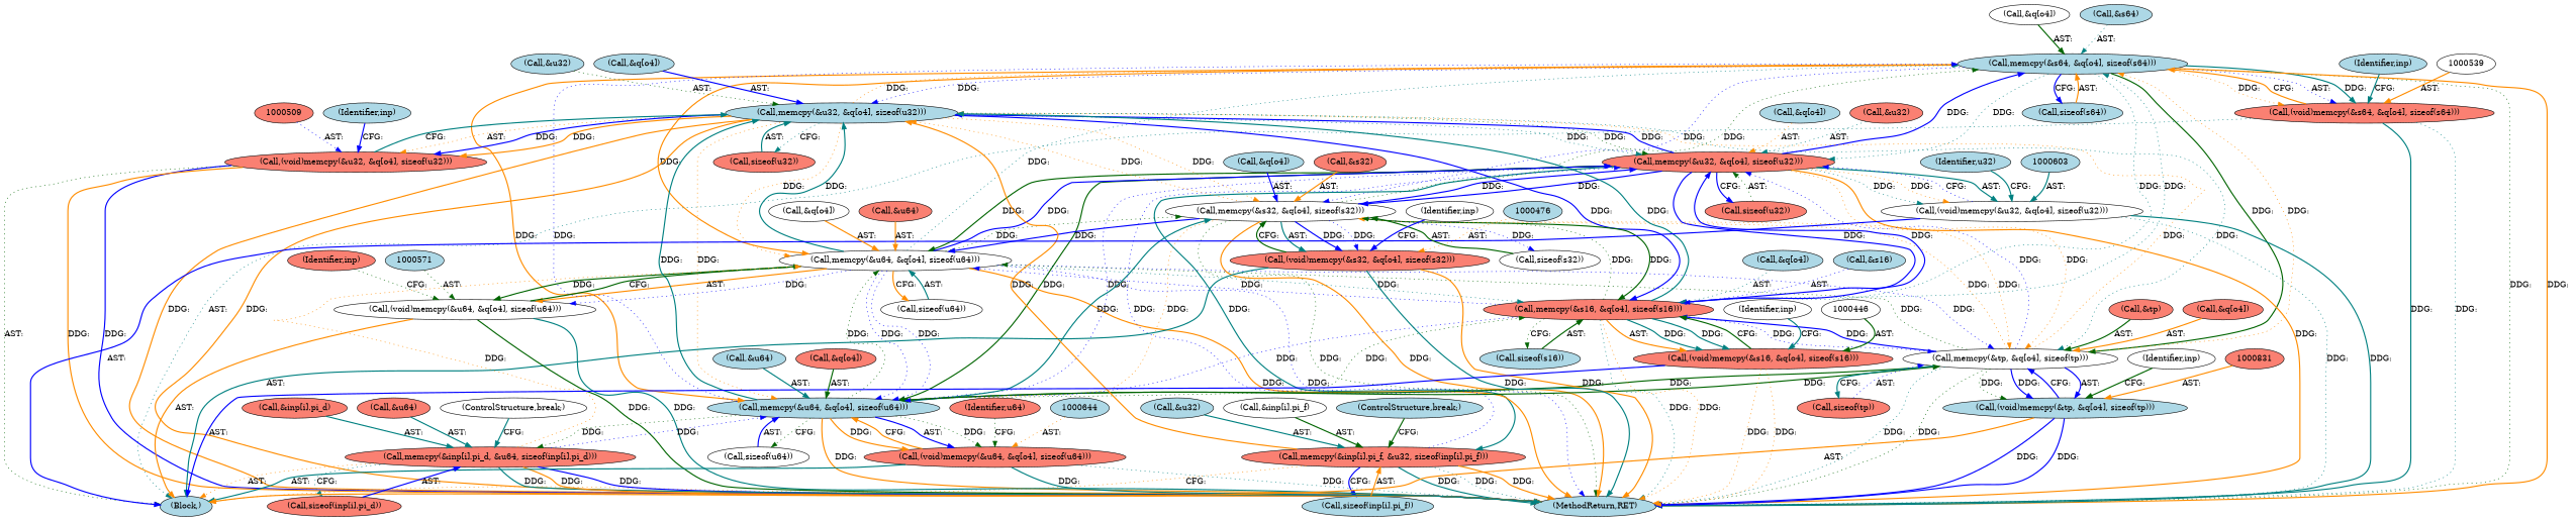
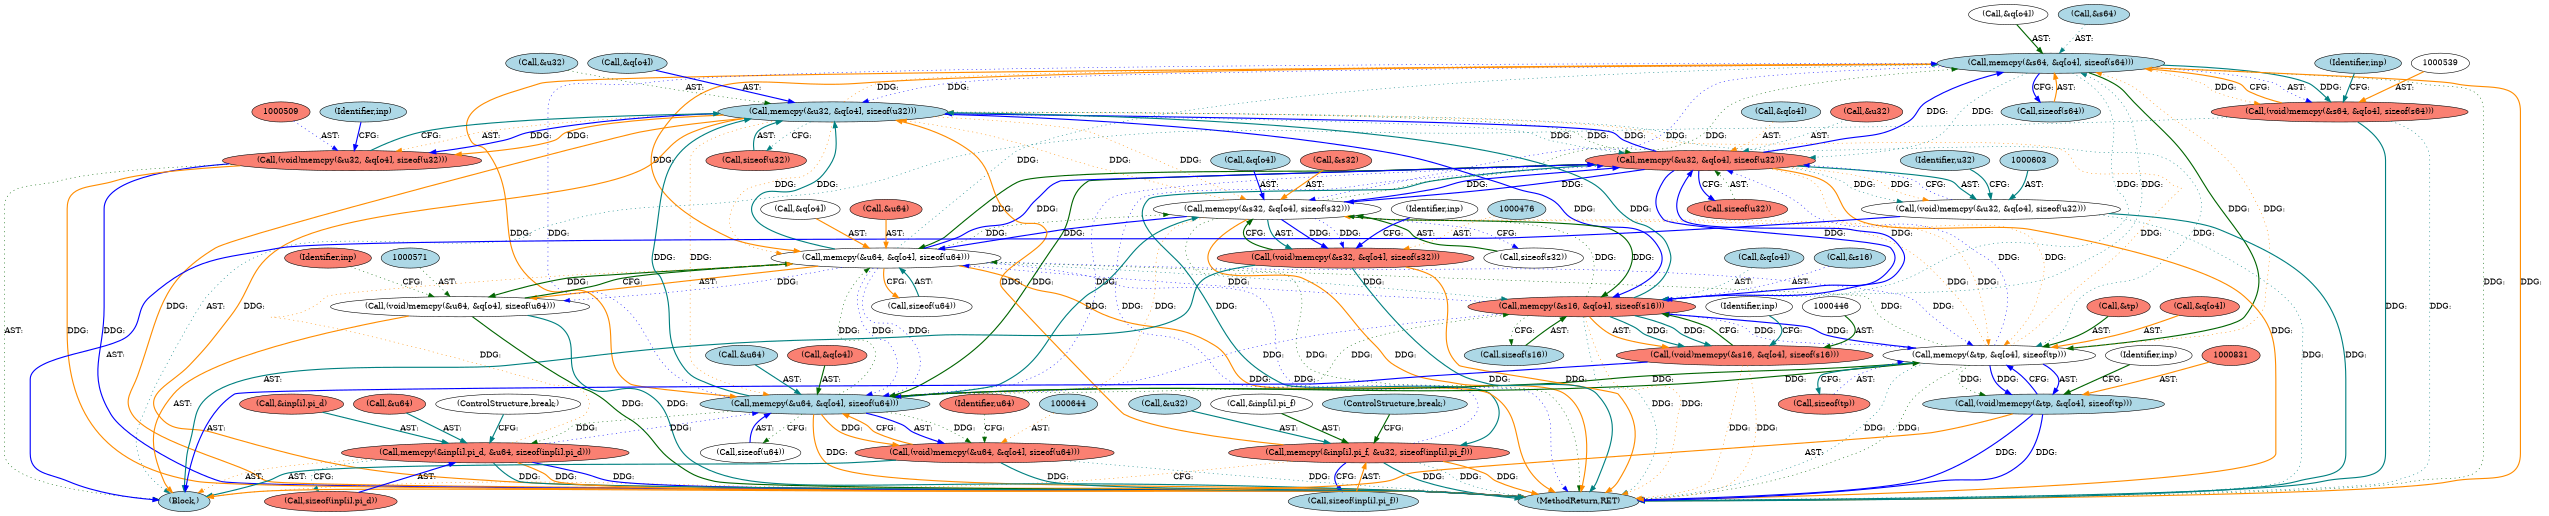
  digraph {
    node [fillcolor=lightblue style=filled]
    edge [color=darkorange style=bold]
    n1 [label="(Call,memcpy(&s64, &q[o4], sizeof(s64)))"]
    n2 [label="(Call,memcpy(&u32, &q[o4], sizeof(u32)))"]
    n3 [fillcolor=salmon label="(Call,memcpy(&u32, &q[o4], sizeof(u32)))"]
    n4 [fillcolor=white label="(Call,memcpy(&s32, &q[o4], sizeof(s32)))"]
    n5 [fillcolor=white label="(Call,memcpy(&u64, &q[o4], sizeof(u64)))"]
    n6 [label="(Call,memcpy(&u64, &q[o4], sizeof(u64)))"]
    n7 [fillcolor=white label="(Call,memcpy(&tp, &q[o4], sizeof(tp)))"]
    n8 [fillcolor=salmon label="(Call,memcpy(&s16, &q[o4], sizeof(s16)))"]
    n9 [fillcolor=salmon label="(Call,(void)memcpy(&s64, &q[o4], sizeof(s64)))"]
    n10 [label="(Call,sizeof(s64))"]
    n11 [label="(MethodReturn,RET)"]
    n12 [fillcolor=salmon label="(Call,(void)memcpy(&u32, &q[o4], sizeof(u32)))"]
    n13 [fillcolor=salmon label="(Call,sizeof(u32))"]
    n14 [fillcolor=salmon label="(Call,memcpy(&inp[i].pi_f, &u32, sizeof(inp[i].pi_f)))"]
    n15 [fillcolor=white label="(Call,(void)memcpy(&u32, &q[o4], sizeof(u32)))"]
    n16 [fillcolor=salmon label="(Call,sizeof(u32))"]
    n17 [fillcolor=salmon label="(Call,(void)memcpy(&s32, &q[o4], sizeof(s32)))"]
    n18 [fillcolor=white label="(Call,sizeof(s32))"]
    n19 [fillcolor=white label="(Call,(void)memcpy(&u64, &q[o4], sizeof(u64)))"]
    n20 [fillcolor=white label="(Call,sizeof(u64))"]
    n21 [fillcolor=salmon label="(Call,memcpy(&inp[i].pi_d, &u64, sizeof(inp[i].pi_d)))"]
    n22 [fillcolor=salmon label="(Call,(void)memcpy(&u64, &q[o4], sizeof(u64)))"]
    n23 [fillcolor=white label="(Call,sizeof(u64))"]
    n24 [label="(Call,(void)memcpy(&tp, &q[o4], sizeof(tp)))"]
    n25 [fillcolor=salmon label="(Call,sizeof(tp))"]
    n26 [fillcolor=salmon label="(Call,(void)memcpy(&s16, &q[o4], sizeof(s16)))"]
    n27 [label="(Call,sizeof(s16))"]
    n28 [label="(Block,)"]
    n29 [label="(Call,sizeof(inp[i].pi_f))"]
    n30 [fillcolor=salmon label="(Call,sizeof(inp[i].pi_d))"]
    n31 [fillcolor=salmon label="(Call,&u64)"]
    n32 [fillcolor=white label="(Identifier,inp)"]
    n33 [fillcolor=white label="(Call,&q[o4])"]
    n34 [label="(Identifier,u32)"]
    n35 [fillcolor=white label="(Call,&q[o4])"]
    n36 [label="(Call,&u32)"]
    n37 [fillcolor=salmon label="(Call,&tp)"]
    n38 [fillcolor=salmon label="(Call,&u64)"]
    n39 [label="(Call,&u64)"]
    n40 [fillcolor=white label="(Identifier,inp)"]
    n41 [fillcolor=white label="(ControlStructure,break;)"]
    n42 [label="(Call,&q[o4])"]
    n43 [label="(Identifier,inp)"]
    n44 [fillcolor=salmon label="(Identifier,u64)"]
    n45 [fillcolor=salmon label="(Call,&q[o4])"]
    n46 [fillcolor=salmon label="(Call,&s32)"]
    n47 [label="(Call,&u32)"]
    n48 [fillcolor=white label="(Call,&inp[i].pi_f)"]
    n49 [fillcolor=white label="(Identifier,inp)"]
    n50 [label="(Identifier,inp)"]
    n51 [label="(Call,&q[o4])"]
    n52 [label="(ControlStructure,break;)"]
    n53 [fillcolor=salmon label="(Call,&inp[i].pi_d)"]
    n54 [label="(Call,&q[o4])"]
    n55 [fillcolor=salmon label="(Call,&u32)"]
    n56 [fillcolor=salmon label="(Call,&q[o4])"]
    n57 [fillcolor=salmon label="(Identifier,inp)"]
    n58 [label="(Call,&s64)"]
    n59 [label="(Call,&q[o4])"]
    n60 [label="(Call,&s16)"]
    1000446 [fillcolor=white]
    1000476
    1000509 [fillcolor=salmon]
    1000539 [fillcolor=white]
    1000571
    1000603
    1000644
    1000831 [fillcolor=salmon]
    n1 -> n2 [color=blue label="DDG: " style=dotted]
    n1 -> n3 [color=teal label="DDG: " style=dotted]
    n1 -> n4 [color=blue label="DDG: " style=dotted]
    n1 -> n5 [label="DDG: "]
    n1 -> n6 [label="DDG: "]
    n1 -> n7 [color=darkgreen label="DDG: "]
    n1 -> n8 [color=teal label="DDG: " style=dotted]
    n1 -> n9 [color=blue label="AST: " style=dotted]
    n1 -> n9 [color=teal label="DDG: "]
    n1 -> n9 [label="DDG: " style=dotted]
    n1 -> n10 [color=blue label="CFG: "]
    n1 -> n11 [color=darkgreen label="DDG: " style=dotted]
    n1 -> n11 [label="DDG: "]
    n2 -> n1 [label="DDG: " style=dotted]
    n2 -> n3 [color=teal label="DDG: " style=dotted]
    n2 -> n3 [color=darkgreen label="DDG: " style=dotted]
    n2 -> n4 [label="DDG: " style=dotted]
    n2 -> n5 [label="DDG: " style=dotted]
    n2 -> n6 [label="DDG: " style=dotted]
    n2 -> n7 [color=teal label="DDG: " style=dotted]
    n2 -> n8 [color=blue label="DDG: "]
    n2 -> n11 [label="DDG: "]
    n2 -> n11 [label="DDG: "]
    n2 -> n12 [label="AST: " style=dotted]
    n2 -> n12 [color=blue label="DDG: "]
    n2 -> n12 [label="DDG: "]
    n2 -> n13 [color=teal label="CFG: " style=dotted]
    n3 -> n1 [color=blue label="DDG: "]
    n3 -> n2 [color=blue label="DDG: "]
    n3 -> n4 [color=blue label="DDG: "]
    n3 -> n5 [color=darkgreen label="DDG: "]
    n3 -> n6 [color=darkgreen label="DDG: "]
    n3 -> n7 [label="DDG: " style=dotted]
    n3 -> n8 [color=blue label="DDG: "]
    n3 -> n11 [label="DDG: "]
    n3 -> n14 [color=teal label="DDG: "]
    n3 -> n15 [color=teal label="AST: "]
    n3 -> n15 [color=teal label="DDG: " style=dotted]
    n3 -> n15 [label="DDG: " style=dotted]
    n3 -> n16 [color=blue label="CFG: "]
    n4 -> n1 [color=darkgreen label="DDG: " style=dotted]
    n4 -> n2 [label="DDG: " style=dotted]
    n4 -> n3 [color=blue label="DDG: "]
    n4 -> n5 [color=blue label="DDG: "]
    n4 -> n6 [label="DDG: " style=dotted]
    n4 -> n7 [label="DDG: " style=dotted]
    n4 -> n8 [color=darkgreen label="DDG: "]
    n4 -> n11 [color=darkgreen label="DDG: " style=dotted]
    n4 -> n11 [label="DDG: "]
    n4 -> n17 [color=teal label="AST: "]
    n4 -> n17 [color=blue label="DDG: "]
    n4 -> n17 [color=blue label="DDG: " style=dotted]
-   n4 -> n18 [color=blue label="DDG: " style=dotted]
+   n4 -> n18 [color=blue label="CFG: " style=dotted]
    n5 -> n1 [color=teal label="DDG: " style=dotted]
    n5 -> n2 [color=teal label="DDG: "]
    n5 -> n3 [color=blue label="DDG: "]
    n5 -> n4 [color=darkgreen label="DDG: " style=dotted]
    n5 -> n6 [color=blue label="DDG: " style=dotted]
    n5 -> n6 [color=blue label="DDG: " style=dotted]
    n5 -> n7 [color=blue label="DDG: " style=dotted]
    n5 -> n8 [color=teal label="DDG: " style=dotted]
    n5 -> n11 [label="DDG: "]
    n5 -> n11 [color=blue label="DDG: " style=dotted]
    n5 -> n19 [label="AST: "]
    n5 -> n19 [color=blue label="DDG: " style=dotted]
    n5 -> n19 [color=darkgreen label="DDG: "]
    n5 -> n20 [label="CFG: "]
    n6 -> n1 [color=blue label="DDG: " style=dotted]
    n6 -> n2 [color=teal label="DDG: "]
    n6 -> n3 [color=blue label="DDG: " style=dotted]
    n6 -> n4 [color=teal label="DDG: "]
    n6 -> n5 [color=darkgreen label="DDG: " style=dotted]
    n6 -> n7 [color=darkgreen label="DDG: "]
    n6 -> n8 [color=darkgreen label="DDG: " style=dotted]
    n6 -> n11 [label="DDG: "]
    n6 -> n21 [color=darkgreen label="DDG: " style=dotted]
    n6 -> n22 [color=blue label="AST: "]
    n6 -> n22 [color=darkgreen label="DDG: " style=dotted]
    n6 -> n22 [label="DDG: "]
    n6 -> n23 [color=darkgreen label="CFG: " style=dotted]
    n7 -> n1 [label="DDG: " style=dotted]
    n7 -> n2 [label="DDG: " style=dotted]
    n7 -> n3 [color=blue label="DDG: " style=dotted]
    n7 -> n4 [label="DDG: " style=dotted]
    n7 -> n5 [color=darkgreen label="DDG: " style=dotted]
    n7 -> n6 [color=darkgreen label="DDG: "]
    n7 -> n8 [color=blue label="DDG: "]
    n7 -> n11 [color=teal label="DDG: " style=dotted]
    n7 -> n11 [color=darkgreen label="DDG: " style=dotted]
    n7 -> n24 [color=blue label="AST: "]
    n7 -> n24 [color=darkgreen label="DDG: " style=dotted]
    n7 -> n24 [color=blue label="DDG: "]
    n7 -> n25 [color=teal label="CFG: "]
    n8 -> n1 [color=teal label="DDG: " style=dotted]
    n8 -> n2 [color=teal label="DDG: "]
    n8 -> n3 [color=blue label="DDG: "]
    n8 -> n4 [color=darkgreen label="DDG: " style=dotted]
    n8 -> n5 [color=blue label="DDG: " style=dotted]
    n8 -> n6 [color=blue label="DDG: " style=dotted]
    n8 -> n7 [color=blue label="DDG: " style=dotted]
    n8 -> n11 [color=teal label="DDG: " style=dotted]
    n8 -> n11 [label="DDG: " style=dotted]
    n8 -> n26 [label="AST: "]
    n8 -> n26 [color=teal label="DDG: "]
    n8 -> n26 [color=teal label="DDG: "]
    n8 -> n27 [color=darkgreen label="CFG: " style=dotted]
    n9 -> n1 [label="CFG: "]
    n9 -> n11 [color=teal label="DDG: " style=dotted]
    n9 -> n11 [color=teal label="DDG: "]
    n9 -> n28 [color=teal label="AST: " style=dotted]
    n10 -> n1 [label="AST: "]
    n12 -> n2 [color=teal label="CFG: "]
    n12 -> n11 [color=blue label="DDG: "]
    n12 -> n11 [label="DDG: "]
    n12 -> n28 [color=darkgreen label="AST: " style=dotted]
    n13 -> n2 [color=teal label="AST: "]
    n14 -> n2 [label="DDG: "]
    n14 -> n3 [color=blue label="DDG: " style=dotted]
    n14 -> n11 [color=teal label="DDG: "]
    n14 -> n11 [color=teal label="DDG: " style=dotted]
    n14 -> n11 [label="DDG: "]
    n14 -> n28 [label="CFG: " style=dotted]
    n14 -> n29 [color=blue label="CFG: "]
    n15 -> n3 [color=blue label="CFG: " style=dotted]
    n15 -> n11 [color=teal label="DDG: " style=dotted]
    n15 -> n11 [color=teal label="DDG: "]
    n15 -> n28 [color=blue label="AST: "]
    n16 -> n3 [color=darkgreen label="AST: " style=dotted]
    n17 -> n4 [color=darkgreen label="CFG: "]
    n17 -> n11 [label="DDG: "]
    n17 -> n11 [color=teal label="DDG: "]
    n17 -> n28 [color=teal label="AST: "]
    n18 -> n4 [color=darkgreen label="AST: "]
    n19 -> n5 [color=darkgreen label="CFG: "]
    n19 -> n11 [color=teal label="DDG: "]
    n19 -> n11 [color=darkgreen label="DDG: "]
    n19 -> n28 [label="AST: "]
    n20 -> n5 [color=teal label="AST: "]
    n21 -> n5 [label="DDG: " style=dotted]
    n21 -> n6 [color=blue label="DDG: " style=dotted]
    n21 -> n11 [color=blue label="DDG: "]
    n21 -> n11 [color=teal label="DDG: "]
    n21 -> n11 [label="DDG: "]
    n21 -> n28 [label="AST: " style=dotted]
    n21 -> n30 [color=teal label="CFG: " style=dotted]
    n22 -> n6 [label="CFG: "]
    n22 -> n11 [color=teal label="DDG: "]
    n22 -> n11 [color=teal label="DDG: " style=dotted]
    n22 -> n28 [color=teal label="AST: "]
    n23 -> n6 [color=blue label="AST: "]
    n24 -> n7 [color=blue label="CFG: "]
    n24 -> n11 [color=blue label="DDG: "]
    n24 -> n11 [color=blue label="DDG: "]
    n24 -> n28 [label="AST: "]
    n25 -> n7 [color=blue label="AST: " style=dotted]
    n26 -> n8 [color=darkgreen label="CFG: "]
    n26 -> n11 [label="DDG: " style=dotted]
    n26 -> n11 [label="DDG: " style=dotted]
    n26 -> n28 [color=blue label="AST: "]
    n27 -> n8 [color=darkgreen label="AST: "]
    n29 -> n14 [label="AST: "]
    n30 -> n21 [color=blue label="AST: "]
    n31 -> n5 [label="AST: "]
    n32 -> n17 [color=blue label="CFG: "]
    n33 -> n5 [label="AST: "]
    n34 -> n15 [color=teal label="CFG: "]
    n35 -> n1 [color=darkgreen label="AST: "]
    n36 -> n14 [color=teal label="AST: "]
    n37 -> n7 [color=darkgreen label="AST: "]
    n38 -> n21 [color=teal label="AST: "]
    n39 -> n6 [color=teal label="AST: "]
    n40 -> n24 [color=darkgreen label="CFG: "]
    n41 -> n21 [color=teal label="CFG: "]
    n42 -> n4 [color=blue label="AST: "]
    n43 -> n12 [color=blue label="CFG: "]
    n44 -> n22 [color=darkgreen label="CFG: " style=dotted]
    n45 -> n7 [label="AST: "]
    n46 -> n4 [label="AST: "]
    n47 -> n2 [color=darkgreen label="AST: " style=dotted]
    n48 -> n14 [color=darkgreen label="AST: "]
    n49 -> n26 [color=teal label="CFG: "]
    n50 -> n9 [color=teal label="CFG: "]
    n51 -> n8 [color=teal label="AST: " style=dotted]
    n52 -> n14 [color=darkgreen label="CFG: "]
    n53 -> n21 [color=teal label="AST: "]
    n54 -> n3 [label="AST: " style=dotted]
    n55 -> n3 [color=teal label="AST: " style=dotted]
    n56 -> n6 [color=darkgreen label="AST: "]
    n57 -> n19 [color=darkgreen label="CFG: " style=dotted]
    n58 -> n1 [color=teal label="AST: " style=dotted]
    n59 -> n2 [color=blue label="AST: "]
    n60 -> n8 [color=blue label="AST: " style=dotted]
    1000446 -> n26 [color=darkgreen label="AST: "]
    1000476 -> n17 [label="AST: " style=dotted]
    1000509 -> n12 [color=blue label="AST: " style=dotted]
    1000539 -> n9 [label="AST: "]
    1000571 -> n19 [color=darkgreen label="AST: " style=dotted]
    1000603 -> n15 [color=teal label="AST: "]
    1000644 -> n22 [label="AST: " style=dotted]
    1000831 -> n24 [label="AST: "]
  }
